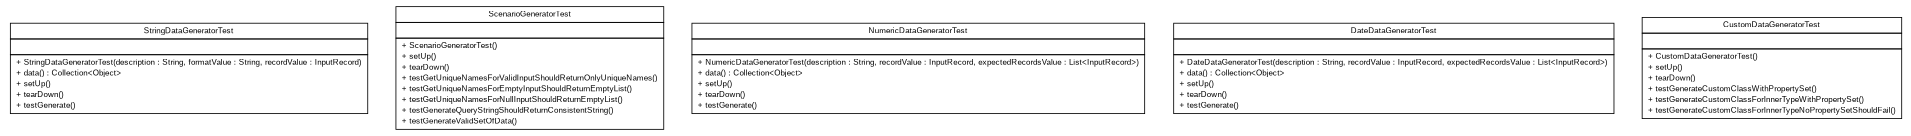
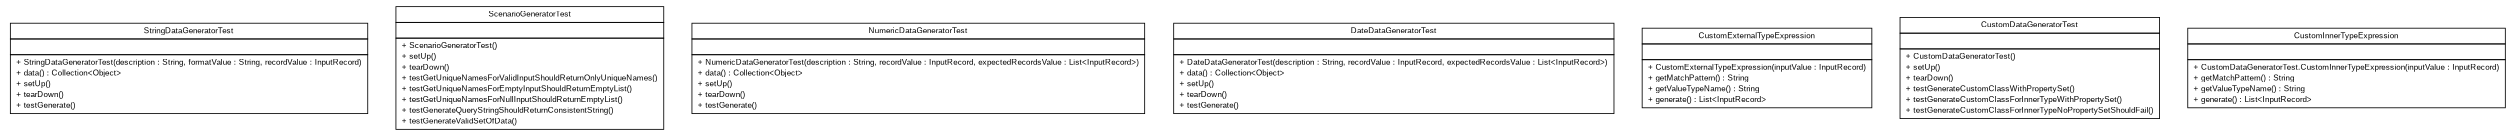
  digraph {
    nodesep=0.25
    ranksep=0.5
    node [fontcolor=black fontname=arial fontsize=10.0 shape=plaintext]
    n1 [label=<<table title="com.github.mkolisnyk.aerial.datagenerators.StringDataGeneratorTest" border="0" cellborder="1" cellspacing="0" cellpadding="2" port="p" href="./StringDataGeneratorTest.html"> 		<tr><td><table border="0" cellspacing="0" cellpadding="1"> <tr><td align="center" balign="center"> StringDataGeneratorTest </td></tr> 		</table></td></tr> 		<tr><td><table border="0" cellspacing="0" cellpadding="1"> <tr><td align="left" balign="left">  </td></tr> 		</table></td></tr> 		<tr><td><table border="0" cellspacing="0" cellpadding="1"> <tr><td align="left" balign="left"> + StringDataGeneratorTest(description : String, formatValue : String, recordValue : InputRecord) </td></tr> <tr><td align="left" balign="left"> + data() : Collection&lt;Object&gt; </td></tr> <tr><td align="left" balign="left"> + setUp() </td></tr> <tr><td align="left" balign="left"> + tearDown() </td></tr> <tr><td align="left" balign="left"> + testGenerate() </td></tr> 		</table></td></tr> 		</table>>]
    n2 [label=<<table title="com.github.mkolisnyk.aerial.datagenerators.ScenarioGeneratorTest" border="0" cellborder="1" cellspacing="0" cellpadding="2" port="p" href="./ScenarioGeneratorTest.html"> 		<tr><td><table border="0" cellspacing="0" cellpadding="1"> <tr><td align="center" balign="center"> ScenarioGeneratorTest </td></tr> 		</table></td></tr> 		<tr><td><table border="0" cellspacing="0" cellpadding="1"> <tr><td align="left" balign="left">  </td></tr> 		</table></td></tr> 		<tr><td><table border="0" cellspacing="0" cellpadding="1"> <tr><td align="left" balign="left"> + ScenarioGeneratorTest() </td></tr> <tr><td align="left" balign="left"> + setUp() </td></tr> <tr><td align="left" balign="left"> + tearDown() </td></tr> <tr><td align="left" balign="left"> + testGetUniqueNamesForValidInputShouldReturnOnlyUniqueNames() </td></tr> <tr><td align="left" balign="left"> + testGetUniqueNamesForEmptyInputShouldReturnEmptyList() </td></tr> <tr><td align="left" balign="left"> + testGetUniqueNamesForNullInputShouldReturnEmptyList() </td></tr> <tr><td align="left" balign="left"> + testGenerateQueryStringShouldReturnConsistentString() </td></tr> <tr><td align="left" balign="left"> + testGenerateValidSetOfData() </td></tr> 		</table></td></tr> 		</table>>]
    n3 [label=<<table title="com.github.mkolisnyk.aerial.datagenerators.NumericDataGeneratorTest" border="0" cellborder="1" cellspacing="0" cellpadding="2" port="p" href="./NumericDataGeneratorTest.html"> 		<tr><td><table border="0" cellspacing="0" cellpadding="1"> <tr><td align="center" balign="center"> NumericDataGeneratorTest </td></tr> 		</table></td></tr> 		<tr><td><table border="0" cellspacing="0" cellpadding="1"> <tr><td align="left" balign="left">  </td></tr> 		</table></td></tr> 		<tr><td><table border="0" cellspacing="0" cellpadding="1"> <tr><td align="left" balign="left"> + NumericDataGeneratorTest(description : String, recordValue : InputRecord, expectedRecordsValue : List&lt;InputRecord&gt;) </td></tr> <tr><td align="left" balign="left"> + data() : Collection&lt;Object&gt; </td></tr> <tr><td align="left" balign="left"> + setUp() </td></tr> <tr><td align="left" balign="left"> + tearDown() </td></tr> <tr><td align="left" balign="left"> + testGenerate() </td></tr> 		</table></td></tr> 		</table>>]
    n4 [label=<<table title="com.github.mkolisnyk.aerial.datagenerators.DateDataGeneratorTest" border="0" cellborder="1" cellspacing="0" cellpadding="2" port="p" href="./DateDataGeneratorTest.html"> 		<tr><td><table border="0" cellspacing="0" cellpadding="1"> <tr><td align="center" balign="center"> DateDataGeneratorTest </td></tr> 		</table></td></tr> 		<tr><td><table border="0" cellspacing="0" cellpadding="1"> <tr><td align="left" balign="left">  </td></tr> 		</table></td></tr> 		<tr><td><table border="0" cellspacing="0" cellpadding="1"> <tr><td align="left" balign="left"> + DateDataGeneratorTest(description : String, recordValue : InputRecord, expectedRecordsValue : List&lt;InputRecord&gt;) </td></tr> <tr><td align="left" balign="left"> + data() : Collection&lt;Object&gt; </td></tr> <tr><td align="left" balign="left"> + setUp() </td></tr> <tr><td align="left" balign="left"> + tearDown() </td></tr> <tr><td align="left" balign="left"> + testGenerate() </td></tr> 		</table></td></tr> 		</table>>]
+   n5 [label=<<table title="com.github.mkolisnyk.aerial.datagenerators.CustomExternalTypeExpression" border="0" cellborder="1" cellspacing="0" cellpadding="2" port="p" href="./CustomExternalTypeExpression.html"> 		<tr><td><table border="0" cellspacing="0" cellpadding="1"> <tr><td align="center" balign="center"> CustomExternalTypeExpression </td></tr> 		</table></td></tr> 		<tr><td><table border="0" cellspacing="0" cellpadding="1"> <tr><td align="left" balign="left">  </td></tr> 		</table></td></tr> 		<tr><td><table border="0" cellspacing="0" cellpadding="1"> <tr><td align="left" balign="left"> + CustomExternalTypeExpression(inputValue : InputRecord) </td></tr> <tr><td align="left" balign="left"> + getMatchPattern() : String </td></tr> <tr><td align="left" balign="left"> + getValueTypeName() : String </td></tr> <tr><td align="left" balign="left"> + generate() : List&lt;InputRecord&gt; </td></tr> 		</table></td></tr> 		</table>>]
    n6 [label=<<table title="com.github.mkolisnyk.aerial.datagenerators.CustomDataGeneratorTest" border="0" cellborder="1" cellspacing="0" cellpadding="2" port="p" href="./CustomDataGeneratorTest.html"> 		<tr><td><table border="0" cellspacing="0" cellpadding="1"> <tr><td align="center" balign="center"> CustomDataGeneratorTest </td></tr> 		</table></td></tr> 		<tr><td><table border="0" cellspacing="0" cellpadding="1"> <tr><td align="left" balign="left">  </td></tr> 		</table></td></tr> 		<tr><td><table border="0" cellspacing="0" cellpadding="1"> <tr><td align="left" balign="left"> + CustomDataGeneratorTest() </td></tr> <tr><td align="left" balign="left"> + setUp() </td></tr> <tr><td align="left" balign="left"> + tearDown() </td></tr> <tr><td align="left" balign="left"> + testGenerateCustomClassWithPropertySet() </td></tr> <tr><td align="left" balign="left"> + testGenerateCustomClassForInnerTypeWithPropertySet() </td></tr> <tr><td align="left" balign="left"> + testGenerateCustomClassForInnerTypeNoPropertySetShouldFail() </td></tr> 		</table></td></tr> 		</table>>]
+   n7 [label=<<table title="com.github.mkolisnyk.aerial.datagenerators.CustomDataGeneratorTest.CustomInnerTypeExpression" border="0" cellborder="1" cellspacing="0" cellpadding="2" port="p" href="./CustomDataGeneratorTest.CustomInnerTypeExpression.html"> 		<tr><td><table border="0" cellspacing="0" cellpadding="1"> <tr><td align="center" balign="center"> CustomInnerTypeExpression </td></tr> 		</table></td></tr> 		<tr><td><table border="0" cellspacing="0" cellpadding="1"> <tr><td align="left" balign="left">  </td></tr> 		</table></td></tr> 		<tr><td><table border="0" cellspacing="0" cellpadding="1"> <tr><td align="left" balign="left"> + CustomDataGeneratorTest.CustomInnerTypeExpression(inputValue : InputRecord) </td></tr> <tr><td align="left" balign="left"> + getMatchPattern() : String </td></tr> <tr><td align="left" balign="left"> + getValueTypeName() : String </td></tr> <tr><td align="left" balign="left"> + generate() : List&lt;InputRecord&gt; </td></tr> 		</table></td></tr> 		</table>>]
  }
